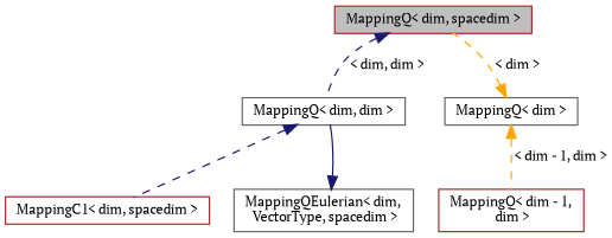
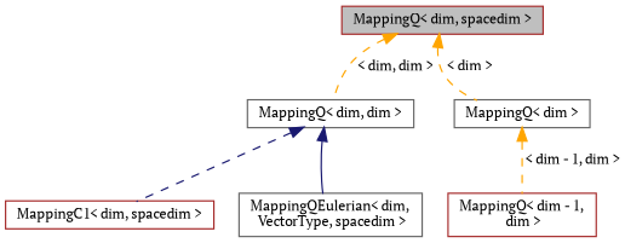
  digraph {
    fontname="PT Serif"
    node [color=brown fillcolor=white fontname="PT Serif" fontsize=10 shape=record style=filled]
    edge [color=orange dir=back fontname="PT Serif" fontsize=10 labelfontname=Helvetica labelfontsize=10 style=dashed]
    n1 [fillcolor=grey75 fontcolor=black height=0.2 label="MappingQ\< dim, spacedim \>" width=0.4]
    n2 [color=gray40 height=0.2 label="MappingQ\< dim, dim \>" width=0.4]
    n3 [color=gray40 height=0.2 label="MappingQ\< dim \>" width=0.4]
    n4 [height=0.2 label="MappingQ\< dim - 1,\l dim \>" width=0.4]
    n5 [height=0.2 label="MappingC1\< dim, spacedim \>" width=0.4]
    n6 [color=gray40 height=0.2 label="MappingQEulerian\< dim,\l VectorType, spacedim \>" width=0.4]
-   n1 -> n2 [color=midnightblue label=" \< dim, dim \>"]
-   n3 -> n1 [label=" \< dim \>"]
+   n1 -> n2 [label=" \< dim, dim \>"]
+   n1 -> n3 [label=" \< dim \>"]
    n2 -> n5 [color=midnightblue]
-   n6 -> n2 [color=midnightblue style=solid]
+   n2 -> n6 [color=midnightblue style=solid]
    n3 -> n4 [label=" \< dim - 1, dim \>"]
  }
